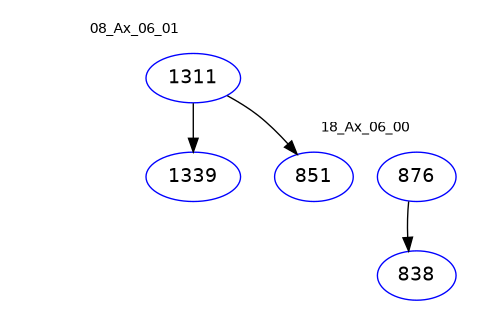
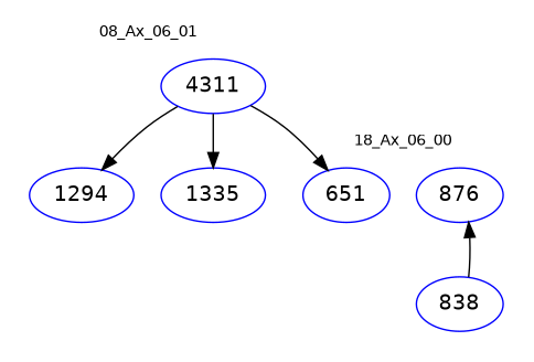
  digraph {
    fontname="DejaVu Sans"
    node [color=blue fontname="DejaVu Sans"]
    edge [color=black fontname="DejaVu Sans"]
    n1 [label=876]
    n2 [label=838]
-   n3 [label=851]
-   n4 [label=1311]
-   n6 [label=1339]
+   n3 [label=651]
+   n4 [label=4311]
+   n5 [label=1294]
+   n6 [label=1335]
    subgraph cluster_1 {
      color=white
      fontsize=10
      label="18_Ax_06_00"
      n1
      n2
      n3
    }
    subgraph cluster_2 {
      color=white
      fontsize=10
      label="08_Ax_06_01"
      n4
+     n5
      n6
    }
-   n1 -> n2
+   n2 -> n1
    n4 -> n3
+   n4 -> n5
    n4 -> n6
  }
